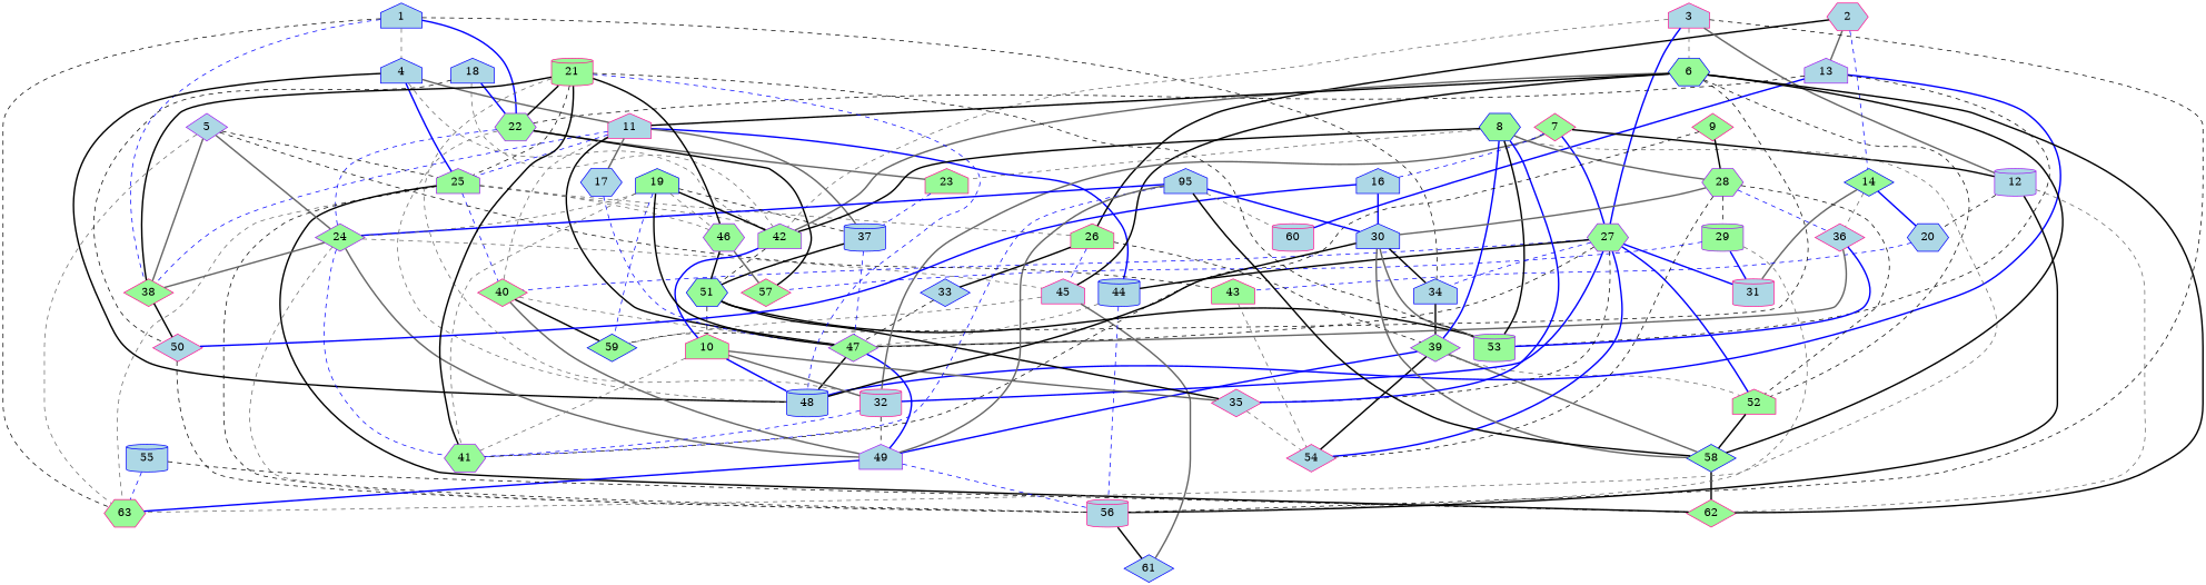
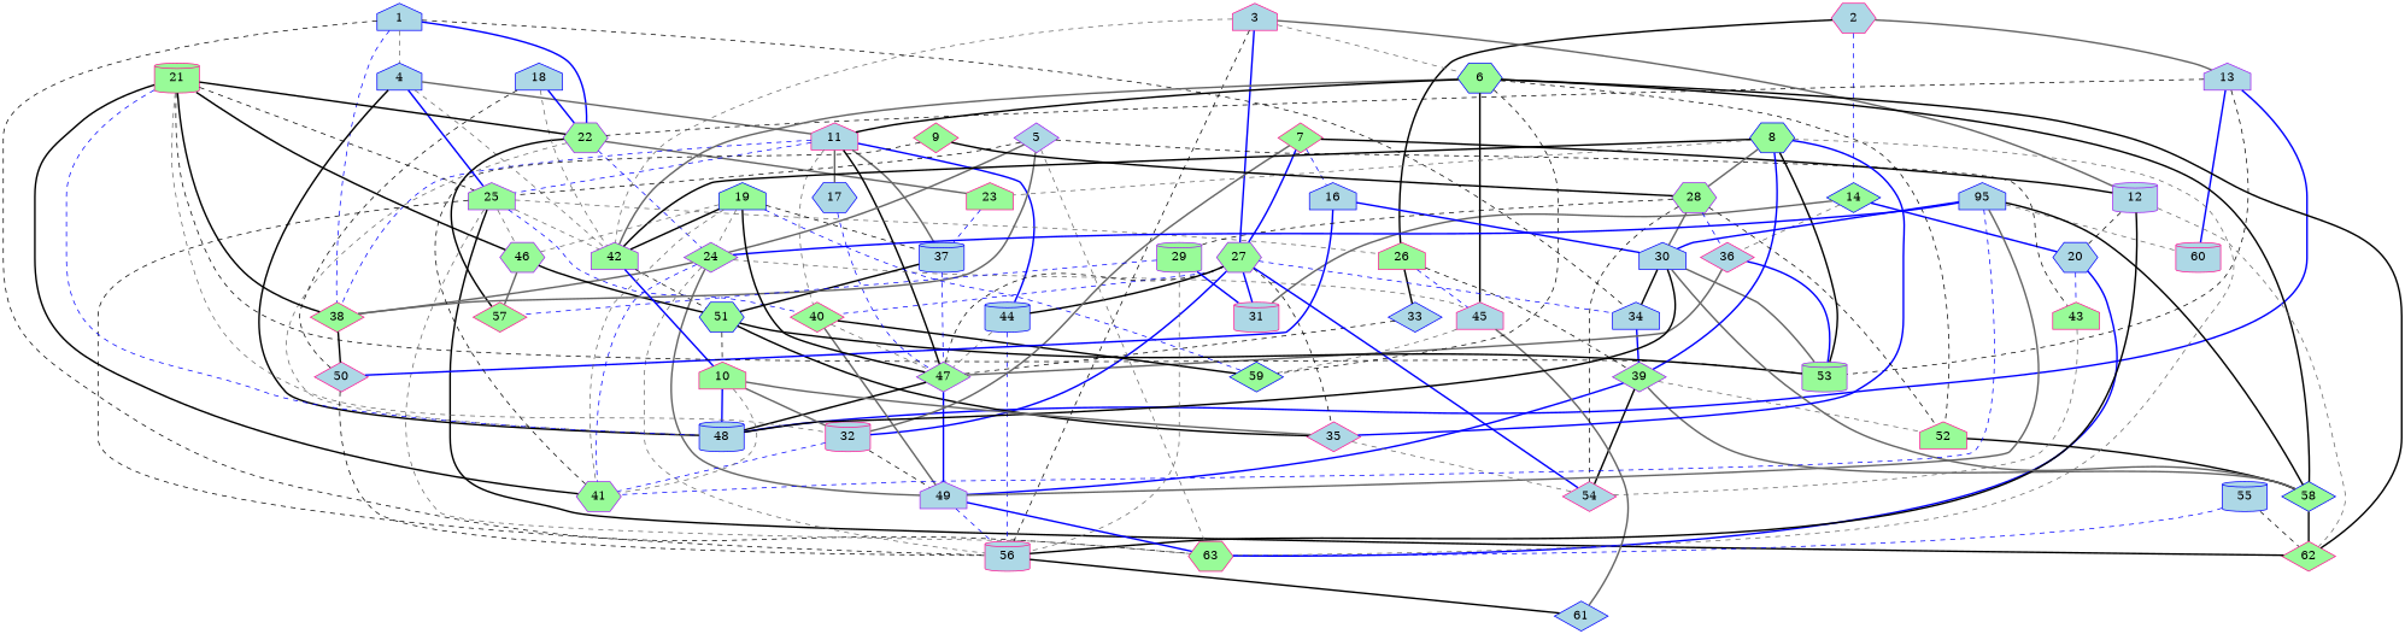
  graph {
    fontname="DejaVu Serif"
    node [color=deeppink fillcolor=palegreen fontname="DejaVu Serif" shape=house style=filled]
    edge [color=black fontname="DejaVu Serif" style=bold weight=1.0]
    1 [color=blue fillcolor=lightblue]
    4 [color=blue fillcolor=lightblue]
    22 [color=purple shape=hexagon]
    34 [color=blue fillcolor=lightblue]
    38 [shape=diamond]
    63 [shape=hexagon]
    42 [color=purple]
    11 [fillcolor=lightblue]
    25 [color=purple]
    48 [color=blue fillcolor=lightblue shape=cylinder]
    24 [color=purple shape=diamond]
    23
    57 [shape=diamond]
    39 [color=purple shape=diamond]
    50 [fillcolor=lightblue shape=diamond]
    2 [fillcolor=lightblue shape=hexagon]
    13 [color=purple fillcolor=lightblue]
    14 [color=blue shape=diamond]
    26
    53 [color=purple shape=cylinder]
    60 [fillcolor=lightblue shape=cylinder]
    20 [color=blue fillcolor=lightblue shape=hexagon]
    31 [fillcolor=lightblue shape=cylinder]
    36 [fillcolor=lightblue shape=diamond]
    45 [fillcolor=lightblue]
    33 [color=blue fillcolor=lightblue shape=diamond]
    3 [fillcolor=lightblue]
    6 [color=blue shape=hexagon]
    12 [color=purple fillcolor=lightblue shape=cylinder]
    27 [color=purple shape=hexagon]
    56 [fillcolor=lightblue shape=cylinder]
    52
    58 [color=blue shape=diamond]
    59 [color=blue shape=diamond]
    62 [shape=diamond]
    32 [fillcolor=lightblue shape=cylinder]
    35 [fillcolor=lightblue shape=diamond]
    40 [shape=diamond]
    44 [color=blue fillcolor=lightblue shape=cylinder]
    47 [color=purple shape=diamond]
    54 [fillcolor=lightblue shape=diamond]
    51 [color=blue shape=hexagon]
    61 [color=blue fillcolor=lightblue shape=diamond]
    17 [color=blue fillcolor=lightblue shape=hexagon]
    37 [color=blue fillcolor=lightblue shape=cylinder]
    46 [color=purple shape=hexagon]
    5 [color=purple fillcolor=lightblue shape=diamond]
    43
    41 [color=purple shape=hexagon]
    49 [color=purple fillcolor=lightblue]
    7 [shape=diamond]
    16 [color=blue fillcolor=lightblue]
    30 [color=blue fillcolor=lightblue]
    8 [color=blue shape=hexagon]
    28 [color=purple shape=hexagon]
    29 [color=purple shape=cylinder]
    9 [shape=diamond]
    10
    n59 [color=blue fillcolor=lightblue label=95]
    18 [color=blue fillcolor=lightblue]
    19 [color=blue]
    21 [shape=cylinder]
    55 [color=blue fillcolor=lightblue shape=cylinder]
    1 -- 4 [color=gray40 style=dashed]
    1 -- 22 [color=blue]
    1 -- 34 [style=dashed]
    1 -- 38 [color=blue style=dashed]
    1 -- 63 [style=dashed]
    4 -- 42 [color=gray40 style=dashed]
    4 -- 11 [color=gray40]
    4 -- 25 [color=blue]
    4 -- 48
    22 -- 48 [color=gray40 style=dashed]
    22 -- 24 [color=blue style=dashed]
    22 -- 23 [color=gray40]
    22 -- 57
-   34 -- 39
+   34 -- 39 [color=blue]
    38 -- 50
    42 -- 51 [style=dashed]
    11 -- 38 [color=blue style=dashed]
    11 -- 25 [color=blue style=dashed]
    11 -- 40 [color=gray40 style=dashed]
    11 -- 44 [color=blue]
    11 -- 47
    11 -- 17 [color=gray40 weight=2.0]
    11 -- 37 [color=gray40]
    25 -- 63 [color=gray40 style=dashed]
    25 -- 42 [color=gray40 style=dashed]
    25 -- 26 [color=gray40 style=dashed]
    25 -- 56 [style=dashed weight=2.0]
    25 -- 62
    25 -- 40 [color=blue style=dashed]
    25 -- 46 [color=gray40 style=dashed]
    24 -- 38 [color=gray40]
    24 -- 45 [color=gray40 style=dashed]
    24 -- 56 [color=gray40 style=dashed]
    24 -- 41 [color=blue style=dashed]
    24 -- 49 [color=gray40 weight=2.0]
    23 -- 37 [color=blue style=dashed]
    39 -- 52 [color=gray40 style=dashed]
    39 -- 58 [color=gray40]
    39 -- 54
    39 -- 49 [color=blue]
    50 -- 56 [style=dashed]
    2 -- 13 [color=gray40]
    2 -- 14 [color=blue style=dashed weight=2.0]
    2 -- 26
    13 -- 22 [style=dashed weight=2.0]
    13 -- 48 [color=blue]
    13 -- 53 [style=dashed]
    13 -- 60 [color=blue]
    14 -- 20 [color=blue]
    14 -- 31 [color=gray40]
    14 -- 36 [color=gray40 style=dashed]
    26 -- 39 [style=dashed]
    26 -- 45 [color=blue style=dashed]
    26 -- 33
+   20 -- 63 [color=blue]
    20 -- 43 [color=blue style=dashed]
    36 -- 53 [color=blue]
    36 -- 47 [color=gray40]
    45 -- 59 [color=gray40 style=dashed]
    45 -- 61 [color=gray40]
    33 -- 47 [style=dashed weight=2.0]
    3 -- 42 [color=gray40 style=dashed]
    3 -- 6 [color=gray40 style=dashed]
    3 -- 12 [color=gray40]
    3 -- 27 [color=blue]
    3 -- 56 [style=dashed]
    6 -- 42 [color=gray40]
    6 -- 11
    6 -- 45 [weight=2.0]
    6 -- 52 [style=dashed]
    6 -- 58
    6 -- 59 [style=dashed]
    6 -- 62
    12 -- 20 [style=dashed]
    12 -- 56
    12 -- 62 [color=gray40 style=dashed]
    27 -- 34 [color=blue style=dashed]
    27 -- 31 [color=blue]
-   27 -- 52 [color=blue]
    27 -- 32 [color=blue]
    27 -- 35 [style=dashed]
    27 -- 40 [color=blue style=dashed]
    27 -- 44
    27 -- 47 [style=dashed]
    27 -- 54 [color=blue]
    56 -- 61
    52 -- 58
    58 -- 62
    32 -- 41 [color=blue style=dashed]
    32 -- 49 [style=dashed]
    35 -- 54 [color=gray40 style=dashed]
    35 -- 51
    40 -- 59
    40 -- 47 [color=gray40 style=dashed]
    40 -- 49 [color=gray40]
    44 -- 56 [color=blue style=dashed]
    44 -- 47 [color=gray40 style=dashed]
    47 -- 48
    47 -- 49 [color=blue]
    51 -- 53
    51 -- 10 [style=dashed]
    17 -- 47 [color=blue style=dashed]
    37 -- 47 [color=blue style=dashed]
    37 -- 51
    46 -- 57 [color=gray40]
    46 -- 51 [weight=2.0]
    5 -- 38 [color=gray40]
    5 -- 63 [color=gray40 style=dashed]
    5 -- 25 [style=dashed]
    5 -- 24 [color=gray40]
    5 -- 43 [style=dashed]
    43 -- 54 [color=gray40 style=dashed]
    49 -- 63 [color=blue]
    49 -- 56 [color=blue style=dashed]
    7 -- 12
    7 -- 27 [color=blue]
    7 -- 32 [color=gray40 weight=2.0]
    7 -- 16 [color=blue style=dashed]
    16 -- 50 [color=blue]
    16 -- 30 [color=blue]
    30 -- 34
    30 -- 48
    30 -- 53 [color=gray40]
    30 -- 58 [color=gray40]
    8 -- 63 [color=gray40 style=dashed]
    8 -- 42
    8 -- 23 [color=gray40 style=dashed]
    8 -- 39 [color=blue]
    8 -- 53
    8 -- 35 [color=blue]
    8 -- 28 [color=gray40]
    28 -- 36 [color=blue style=dashed weight=2.0]
    28 -- 52 [style=dashed]
    28 -- 54 [style=dashed]
    28 -- 30 [color=gray40]
    28 -- 29 [style=dashed]
    29 -- 57 [color=blue style=dashed]
    29 -- 31 [color=blue]
    29 -- 56 [color=gray40 style=dashed weight=2.0]
    9 -- 41 [style=dashed]
    9 -- 28
    10 -- 42 [color=blue weight=2.0]
    10 -- 48 [color=blue]
    10 -- 32 [color=gray40]
    10 -- 35 [color=gray40]
    10 -- 41 [color=gray40 style=dashed]
    n59 -- 24 [color=blue]
    n59 -- 60 [color=gray40 style=dashed]
    n59 -- 58
    n59 -- 41 [color=blue style=dashed]
    n59 -- 49 [color=gray40]
    n59 -- 30 [color=blue]
    18 -- 22 [color=blue]
    18 -- 42 [color=gray40 style=dashed]
    18 -- 50 [style=dashed]
    19 -- 42
    19 -- 24 [color=gray40 style=dashed]
    19 -- 59 [color=blue style=dashed]
    19 -- 47
    19 -- 37 [style=dashed]
    19 -- 46 [color=gray40 style=dashed]
    19 -- 41 [color=gray40 style=dashed]
    21 -- 22
    21 -- 38
    21 -- 25 [style=dashed]
    21 -- 48 [color=blue style=dashed]
    21 -- 53 [style=dashed]
    21 -- 32 [color=gray40 style=dashed]
    21 -- 46
    21 -- 41
    55 -- 63 [color=blue style=dashed]
    55 -- 62 [style=dashed]
  }
